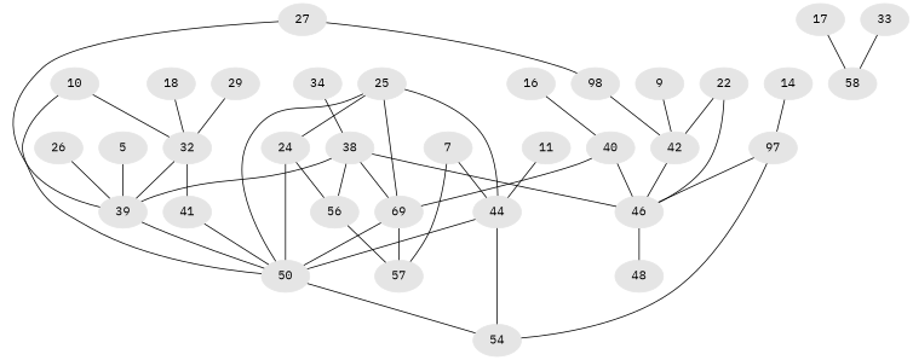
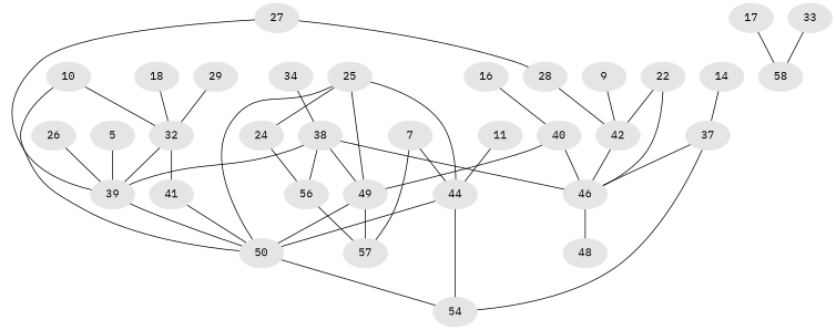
  graph {
    fontname="IBM Plex Mono"
    node [color=gray90 fontname="IBM Plex Mono" style=filled]
    edge [fontname="IBM Plex Mono" weight=1.0]
    44
    50
    54
    5
    39
    7
    57
    9
    42
    46
    10
    32
    41
    11
    14
-   37 [label=97]
+   37
    16
    40
-   49 [label=69]
+   49
    17
    58
    18
    22
    48
    24
    56
    25
    26
    27
-   28 [label=98]
+   28
    29
    33
    34
    38
    44 -- 50
    44 -- 54
    50 -- 54
    5 -- 39
    39 -- 50
    7 -- 44
    7 -- 57
    9 -- 42
    42 -- 46
    46 -- 48
    10 -- 50
    10 -- 32
    32 -- 39
    32 -- 41
    41 -- 50
    11 -- 44
    14 -- 37
    37 -- 54
    37 -- 46
    16 -- 40
    40 -- 46
    40 -- 49
    49 -- 50 [weight=2.0]
    49 -- 57 [weight=2.0]
    17 -- 58
    18 -- 32
    22 -- 42
    22 -- 46
-   24 -- 50
    24 -- 56 [weight=2.0]
    56 -- 57
    25 -- 44
    25 -- 50
    25 -- 49
    25 -- 24 [weight=2.0]
    26 -- 39
    27 -- 39
    27 -- 28
    28 -- 42
    29 -- 32
    33 -- 58
    34 -- 38
    38 -- 39
    38 -- 46 [weight=2.0]
    38 -- 49
    38 -- 56 [weight=2.0]
  }
